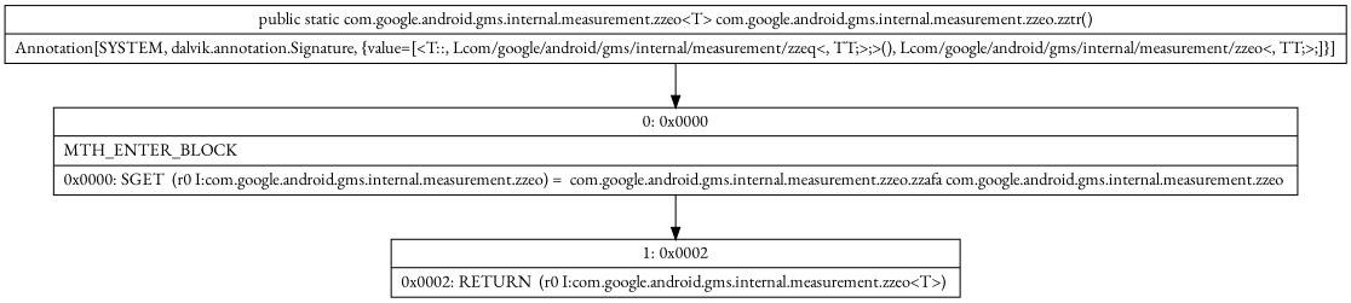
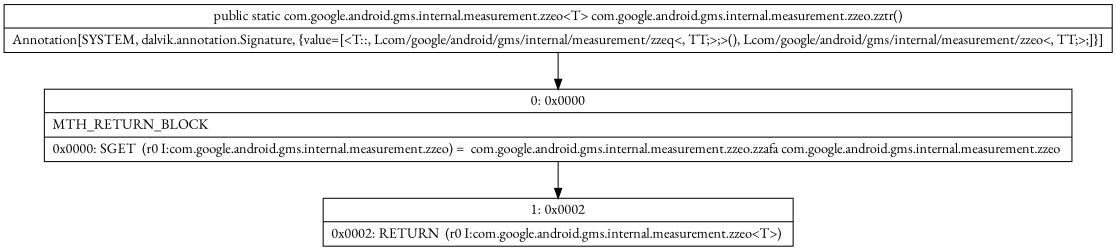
  digraph {
    fontname="EB Garamond"
    node [shape=record fontname="EB Garamond"]
    edge [fontname="EB Garamond"]
-   n1 [label="{0\:\ 0x0000|MTH_ENTER_BLOCK\l|0x0000: SGET  (r0 I:com.google.android.gms.internal.measurement.zzeo) =  com.google.android.gms.internal.measurement.zzeo.zzafa com.google.android.gms.internal.measurement.zzeo \l}"]
+   n1 [label="{0\:\ 0x0000|MTH_RETURN_BLOCK\l|0x0000: SGET  (r0 I:com.google.android.gms.internal.measurement.zzeo) =  com.google.android.gms.internal.measurement.zzeo.zzafa com.google.android.gms.internal.measurement.zzeo \l}"]
    n2 [label="{1\:\ 0x0002|0x0002: RETURN  (r0 I:com.google.android.gms.internal.measurement.zzeo\<T\>) \l}"]
    n3 [label="{public static com.google.android.gms.internal.measurement.zzeo\<T\> com.google.android.gms.internal.measurement.zzeo.zztr()  | Annotation[SYSTEM, dalvik.annotation.Signature, \{value=[\<T::, Lcom\/google\/android\/gms\/internal\/measurement\/zzeq\<, TT;\>;\>(), Lcom\/google\/android\/gms\/internal\/measurement\/zzeo\<, TT;\>;]\}]\l}"]
    n1 -> n2
    n3 -> n1
  }
